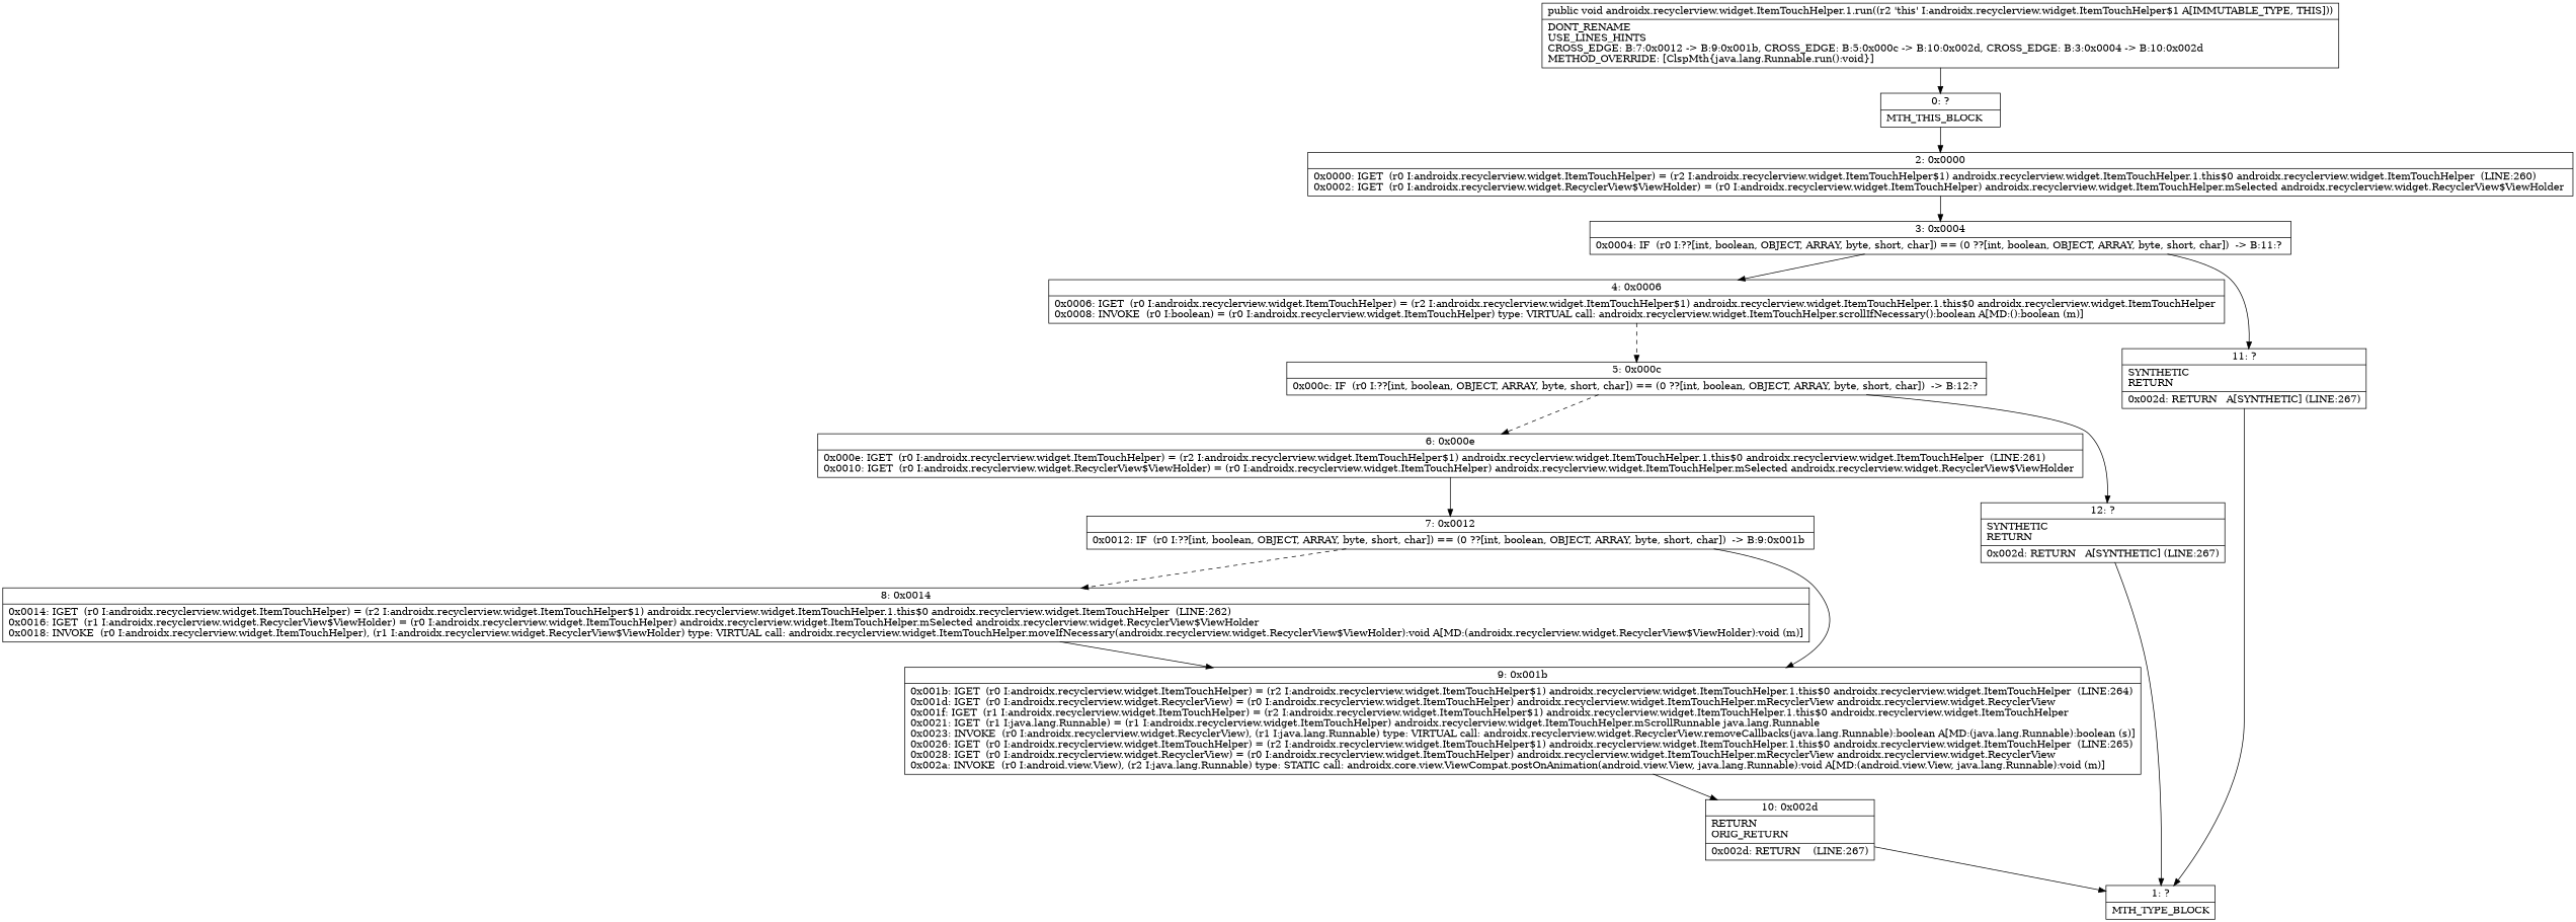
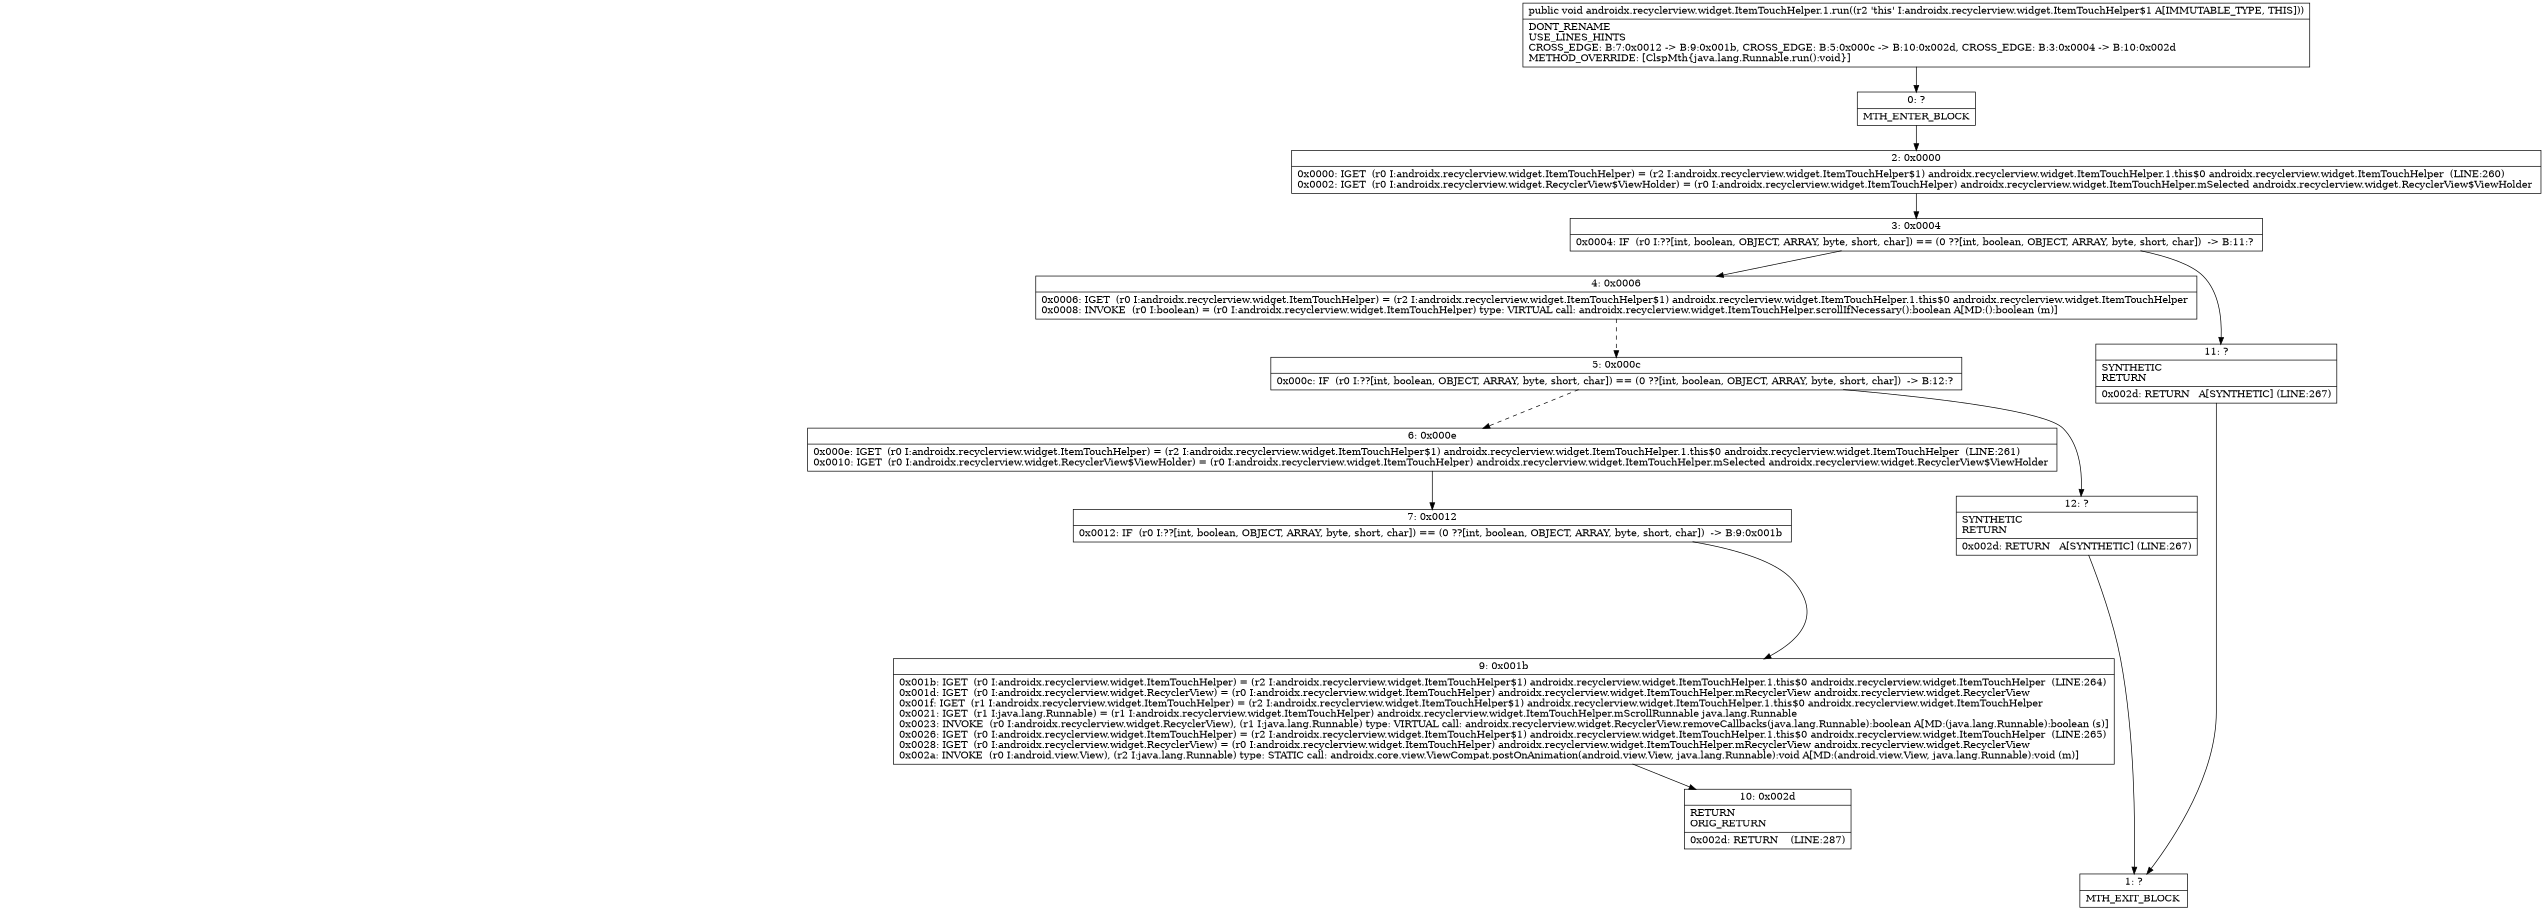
  digraph {
    node [shape=record]
-   n1 [label="{0\:\ ?|MTH_THIS_BLOCK\l}"]
+   n1 [label="{0\:\ ?|MTH_ENTER_BLOCK\l}"]
    n2 [label="{2\:\ 0x0000|0x0000: IGET  (r0 I:androidx.recyclerview.widget.ItemTouchHelper) = (r2 I:androidx.recyclerview.widget.ItemTouchHelper$1) androidx.recyclerview.widget.ItemTouchHelper.1.this$0 androidx.recyclerview.widget.ItemTouchHelper  (LINE:260)\l0x0002: IGET  (r0 I:androidx.recyclerview.widget.RecyclerView$ViewHolder) = (r0 I:androidx.recyclerview.widget.ItemTouchHelper) androidx.recyclerview.widget.ItemTouchHelper.mSelected androidx.recyclerview.widget.RecyclerView$ViewHolder \l}"]
    n3 [label="{3\:\ 0x0004|0x0004: IF  (r0 I:??[int, boolean, OBJECT, ARRAY, byte, short, char]) == (0 ??[int, boolean, OBJECT, ARRAY, byte, short, char])  \-\> B:11:? \l}"]
    n4 [label="{4\:\ 0x0006|0x0006: IGET  (r0 I:androidx.recyclerview.widget.ItemTouchHelper) = (r2 I:androidx.recyclerview.widget.ItemTouchHelper$1) androidx.recyclerview.widget.ItemTouchHelper.1.this$0 androidx.recyclerview.widget.ItemTouchHelper \l0x0008: INVOKE  (r0 I:boolean) = (r0 I:androidx.recyclerview.widget.ItemTouchHelper) type: VIRTUAL call: androidx.recyclerview.widget.ItemTouchHelper.scrollIfNecessary():boolean A[MD:():boolean (m)]\l}"]
    n5 [label="{11\:\ ?|SYNTHETIC\lRETURN\l|0x002d: RETURN   A[SYNTHETIC] (LINE:267)\l}"]
    n6 [label="{5\:\ 0x000c|0x000c: IF  (r0 I:??[int, boolean, OBJECT, ARRAY, byte, short, char]) == (0 ??[int, boolean, OBJECT, ARRAY, byte, short, char])  \-\> B:12:? \l}"]
-   n7 [label="{1\:\ ?|MTH_TYPE_BLOCK\l}"]
+   n7 [label="{1\:\ ?|MTH_EXIT_BLOCK\l}"]
    n8 [label="{6\:\ 0x000e|0x000e: IGET  (r0 I:androidx.recyclerview.widget.ItemTouchHelper) = (r2 I:androidx.recyclerview.widget.ItemTouchHelper$1) androidx.recyclerview.widget.ItemTouchHelper.1.this$0 androidx.recyclerview.widget.ItemTouchHelper  (LINE:261)\l0x0010: IGET  (r0 I:androidx.recyclerview.widget.RecyclerView$ViewHolder) = (r0 I:androidx.recyclerview.widget.ItemTouchHelper) androidx.recyclerview.widget.ItemTouchHelper.mSelected androidx.recyclerview.widget.RecyclerView$ViewHolder \l}"]
    n9 [label="{12\:\ ?|SYNTHETIC\lRETURN\l|0x002d: RETURN   A[SYNTHETIC] (LINE:267)\l}"]
    n10 [label="{7\:\ 0x0012|0x0012: IF  (r0 I:??[int, boolean, OBJECT, ARRAY, byte, short, char]) == (0 ??[int, boolean, OBJECT, ARRAY, byte, short, char])  \-\> B:9:0x001b \l}"]
-   n11 [label="{8\:\ 0x0014|0x0014: IGET  (r0 I:androidx.recyclerview.widget.ItemTouchHelper) = (r2 I:androidx.recyclerview.widget.ItemTouchHelper$1) androidx.recyclerview.widget.ItemTouchHelper.1.this$0 androidx.recyclerview.widget.ItemTouchHelper  (LINE:262)\l0x0016: IGET  (r1 I:androidx.recyclerview.widget.RecyclerView$ViewHolder) = (r0 I:androidx.recyclerview.widget.ItemTouchHelper) androidx.recyclerview.widget.ItemTouchHelper.mSelected androidx.recyclerview.widget.RecyclerView$ViewHolder \l0x0018: INVOKE  (r0 I:androidx.recyclerview.widget.ItemTouchHelper), (r1 I:androidx.recyclerview.widget.RecyclerView$ViewHolder) type: VIRTUAL call: androidx.recyclerview.widget.ItemTouchHelper.moveIfNecessary(androidx.recyclerview.widget.RecyclerView$ViewHolder):void A[MD:(androidx.recyclerview.widget.RecyclerView$ViewHolder):void (m)]\l}"]
    n12 [label="{9\:\ 0x001b|0x001b: IGET  (r0 I:androidx.recyclerview.widget.ItemTouchHelper) = (r2 I:androidx.recyclerview.widget.ItemTouchHelper$1) androidx.recyclerview.widget.ItemTouchHelper.1.this$0 androidx.recyclerview.widget.ItemTouchHelper  (LINE:264)\l0x001d: IGET  (r0 I:androidx.recyclerview.widget.RecyclerView) = (r0 I:androidx.recyclerview.widget.ItemTouchHelper) androidx.recyclerview.widget.ItemTouchHelper.mRecyclerView androidx.recyclerview.widget.RecyclerView \l0x001f: IGET  (r1 I:androidx.recyclerview.widget.ItemTouchHelper) = (r2 I:androidx.recyclerview.widget.ItemTouchHelper$1) androidx.recyclerview.widget.ItemTouchHelper.1.this$0 androidx.recyclerview.widget.ItemTouchHelper \l0x0021: IGET  (r1 I:java.lang.Runnable) = (r1 I:androidx.recyclerview.widget.ItemTouchHelper) androidx.recyclerview.widget.ItemTouchHelper.mScrollRunnable java.lang.Runnable \l0x0023: INVOKE  (r0 I:androidx.recyclerview.widget.RecyclerView), (r1 I:java.lang.Runnable) type: VIRTUAL call: androidx.recyclerview.widget.RecyclerView.removeCallbacks(java.lang.Runnable):boolean A[MD:(java.lang.Runnable):boolean (s)]\l0x0026: IGET  (r0 I:androidx.recyclerview.widget.ItemTouchHelper) = (r2 I:androidx.recyclerview.widget.ItemTouchHelper$1) androidx.recyclerview.widget.ItemTouchHelper.1.this$0 androidx.recyclerview.widget.ItemTouchHelper  (LINE:265)\l0x0028: IGET  (r0 I:androidx.recyclerview.widget.RecyclerView) = (r0 I:androidx.recyclerview.widget.ItemTouchHelper) androidx.recyclerview.widget.ItemTouchHelper.mRecyclerView androidx.recyclerview.widget.RecyclerView \l0x002a: INVOKE  (r0 I:android.view.View), (r2 I:java.lang.Runnable) type: STATIC call: androidx.core.view.ViewCompat.postOnAnimation(android.view.View, java.lang.Runnable):void A[MD:(android.view.View, java.lang.Runnable):void (m)]\l}"]
-   n13 [label="{10\:\ 0x002d|RETURN\lORIG_RETURN\l|0x002d: RETURN    (LINE:267)\l}"]
+   n13 [label="{10\:\ 0x002d|RETURN\lORIG_RETURN\l|0x002d: RETURN    (LINE:287)\l}"]
    n14 [label="{public void androidx.recyclerview.widget.ItemTouchHelper.1.run((r2 'this' I:androidx.recyclerview.widget.ItemTouchHelper$1 A[IMMUTABLE_TYPE, THIS]))  | DONT_RENAME\lUSE_LINES_HINTS\lCROSS_EDGE: B:7:0x0012 \-\> B:9:0x001b, CROSS_EDGE: B:5:0x000c \-\> B:10:0x002d, CROSS_EDGE: B:3:0x0004 \-\> B:10:0x002d\lMETHOD_OVERRIDE: [ClspMth\{java.lang.Runnable.run():void\}]\l}"]
    n1 -> n2
    n2 -> n3
    n3 -> n4 [style=solid]
    n3 -> n5
    n4 -> n6 [style=dashed]
    n5 -> n7
    n6 -> n8 [style=dashed]
    n6 -> n9
    n8 -> n10
    n9 -> n7
-   n10 -> n11 [style=dashed]
    n10 -> n12
-   n11 -> n12
    n12 -> n13
-   n13 -> n7
    n14 -> n1
  }
